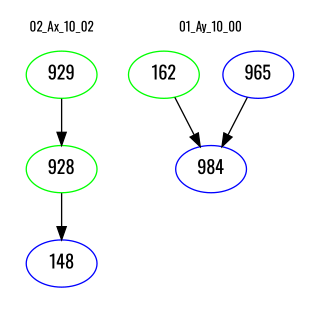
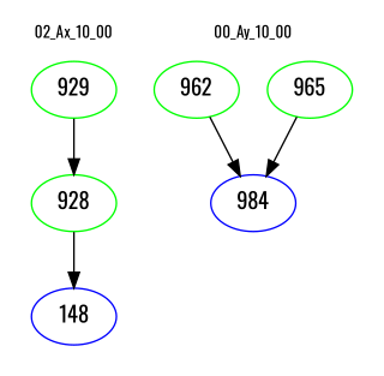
  digraph {
    fontname=Oswald
    node [color=green fontname=Oswald]
    edge [color=black fontname=Oswald]
    n1 [label=929]
    n2 [label=928]
    n3 [color=blue label=148]
-   n4 [color=blue label=965]
-   n5 [label=162]
+   n4 [label=965]
+   n5 [label=962]
    n6 [color=blue label=984]
    subgraph cluster_1 {
      color=white
      fontsize=10
-     label="02_Ax_10_02"
+     label="02_Ax_10_00"
      n1
      n2
      n3
    }
    subgraph cluster_2 {
      color=white
      fontsize=10
-     label="01_Ay_10_00"
+     label="00_Ay_10_00"
      n4
      n5
      n6
    }
    n1 -> n2
    n2 -> n3
    n4 -> n6
    n5 -> n6
  }
